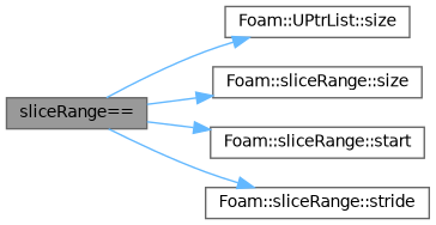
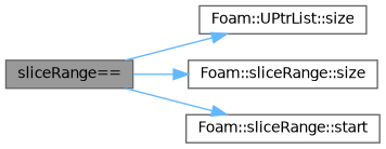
  digraph {
    rankdir=LR
    node [color=grey40 fillcolor=white fontname=Helvetica fontsize=10 shape=box style=filled]
    edge [color=steelblue1 fontname=Helvetica fontsize=10 labelfontname=Helvetica labelfontsize=10 style=solid]
    n1 [color=gray40 fillcolor=grey60 fontcolor=black height=0.2 label="sliceRange==" width=0.4]
    n2 [height=0.2 label="Foam::UPtrList::size" width=0.4]
    n3 [height=0.2 label="Foam::sliceRange::size" width=0.4]
    n4 [height=0.2 label="Foam::sliceRange::start" width=0.4]
-   n5 [height=0.2 label="Foam::sliceRange::stride" width=0.4]
    n1 -> n2
    n1 -> n3
    n1 -> n4
-   n1 -> n5
  }
